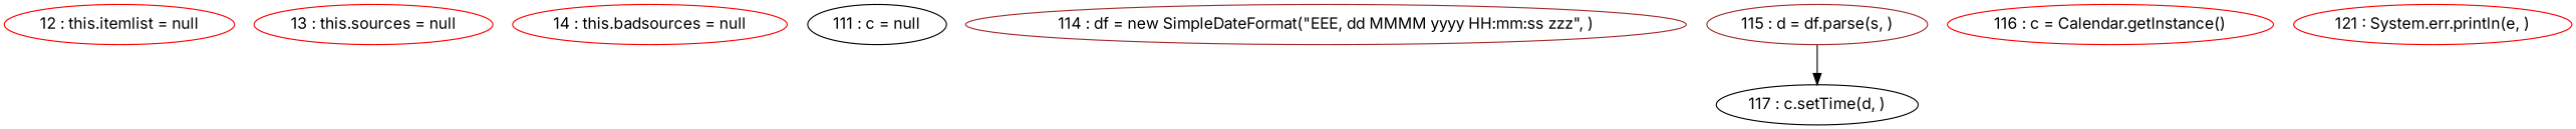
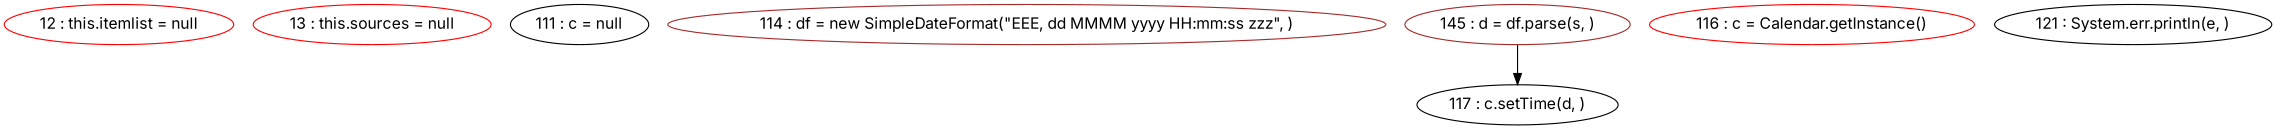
  digraph {
    fontname=Inter
    node [color=red fontname=Inter]
    "12 : this.itemlist = null"
    "13 : this.sources = null"
-   "14 : this.badsources = null"
    "111 : c = null" [color=black]
    "114 : df = new SimpleDateFormat(\"EEE, dd MMMM yyyy HH:mm:ss zzz\", )" [color=brown]
-   "115 : d = df.parse(s, )" [color=brown]
+   "115 : d = df.parse(s, )" [color=brown label="145 : d = df.parse(s, )"]
    "117 : c.setTime(d, )" [color=black]
    "116 : c = Calendar.getInstance()"
-   "121 : System.err.println(e, )"
+   "121 : System.err.println(e, )" [color=black]
    "115 : d = df.parse(s, )" -> "117 : c.setTime(d, )" [fontname=Inter]
  }
